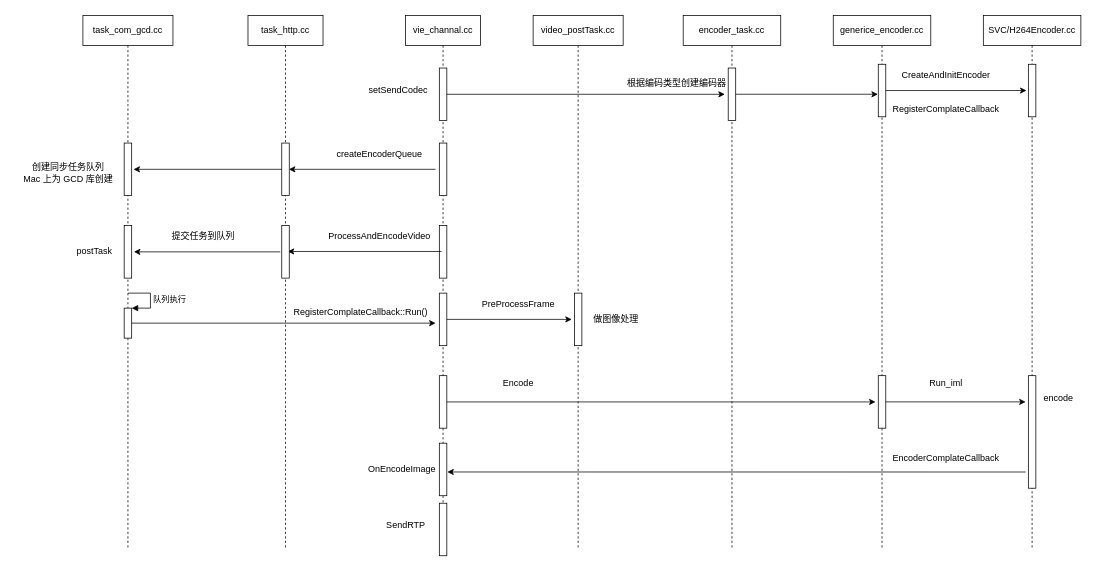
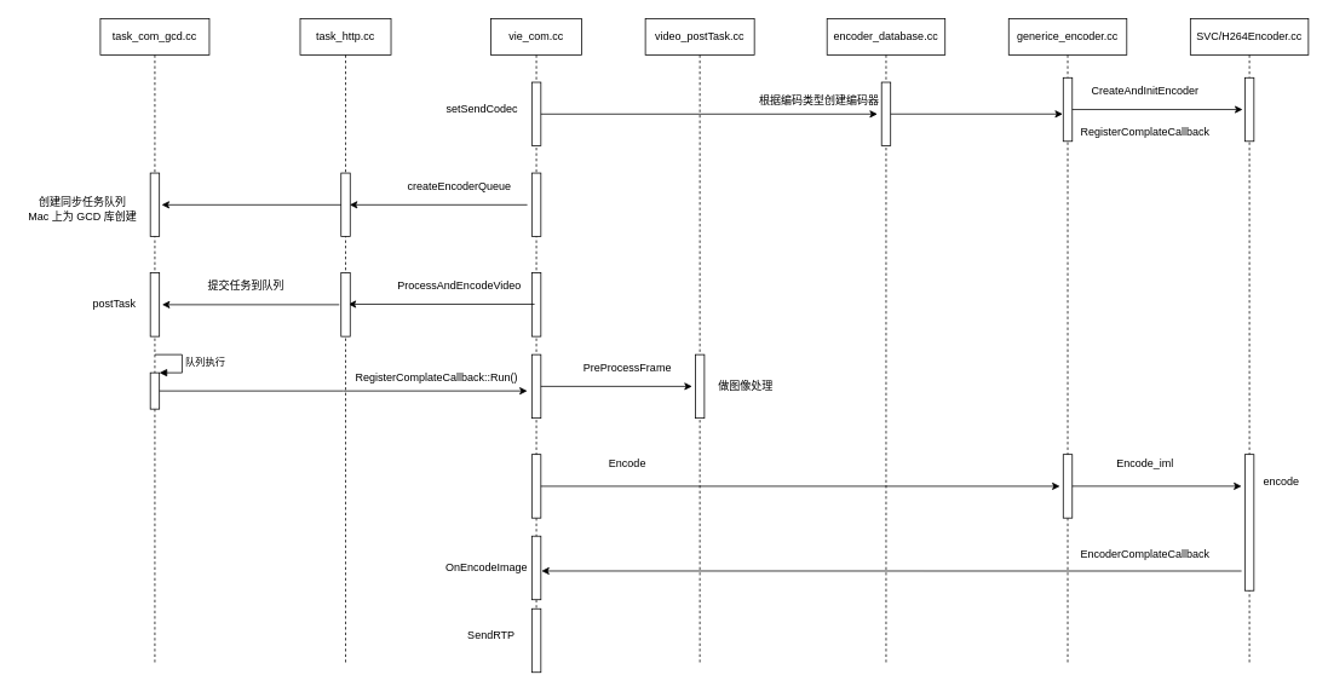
  <mxCell id="0" />
  <mxCell id="1" parent="0" />
- <mxCell id="2" value="vie_channal.cc" style="shape=umlLifeline;perimeter=lifelinePerimeter;whiteSpace=wrap;html=1;container=1;collapsible=0;recursiveResize=0;outlineConnect=0;" vertex="1" parent="1"><mxGeometry x="540" y="20" width="100" height="720" as="geometry" /></mxCell>
+ <mxCell id="2" value="vie_com.cc" style="shape=umlLifeline;perimeter=lifelinePerimeter;whiteSpace=wrap;html=1;container=1;collapsible=0;recursiveResize=0;outlineConnect=0;" vertex="1" parent="1"><mxGeometry x="540" y="20" width="100" height="720" as="geometry" /></mxCell>
  <mxCell id="3" value="" style="html=1;points=[];perimeter=orthogonalPerimeter;" vertex="1" parent="2"><mxGeometry x="45" y="170" width="10" height="70" as="geometry" /></mxCell>
  <mxCell id="4" value="" style="html=1;points=[];perimeter=orthogonalPerimeter;" vertex="1" parent="2"><mxGeometry x="45" y="280" width="10" height="70" as="geometry" /></mxCell>
  <mxCell id="5" value="" style="html=1;points=[];perimeter=orthogonalPerimeter;" vertex="1" parent="2"><mxGeometry x="45" y="370" width="10" height="70" as="geometry" /></mxCell>
  <mxCell id="6" style="edgeStyle=orthogonalEdgeStyle;rounded=0;orthogonalLoop=1;jettySize=auto;html=1;" edge="1" parent="2"><mxGeometry relative="1" as="geometry"><mxPoint x="48" y="314.5" as="sourcePoint" /><mxPoint x="-157" y="314.5" as="targetPoint" /></mxGeometry></mxCell>
  <mxCell id="7" value="" style="html=1;points=[];perimeter=orthogonalPerimeter;" vertex="1" parent="2"><mxGeometry x="45" y="70" width="10" height="70" as="geometry" /></mxCell>
  <mxCell id="8" value="" style="html=1;points=[];perimeter=orthogonalPerimeter;" vertex="1" parent="2"><mxGeometry x="45" y="480" width="10" height="70" as="geometry" /></mxCell>
  <mxCell id="9" value="" style="html=1;points=[];perimeter=orthogonalPerimeter;" vertex="1" parent="2"><mxGeometry x="45" y="570" width="10" height="70" as="geometry" /></mxCell>
  <mxCell id="10" value="" style="html=1;points=[];perimeter=orthogonalPerimeter;" vertex="1" parent="2"><mxGeometry x="45" y="650" width="10" height="70" as="geometry" /></mxCell>
  <mxCell id="11" style="edgeStyle=orthogonalEdgeStyle;rounded=0;orthogonalLoop=1;jettySize=auto;html=1;entryX=-0.25;entryY=0.5;entryDx=0;entryDy=0;entryPerimeter=0;" edge="1" parent="1"><mxGeometry relative="1" as="geometry"><mxPoint x="580" y="225" as="sourcePoint" /><mxPoint x="384.5" y="225" as="targetPoint" /></mxGeometry></mxCell>
  <mxCell id="12" value="createEncoderQueue" style="text;html=1;align=center;verticalAlign=middle;resizable=0;points=[];autosize=1;strokeColor=none;fillColor=none;" vertex="1" parent="1"><mxGeometry x="435" y="190" width="140" height="30" as="geometry" /></mxCell>
  <mxCell id="13" value="task_http.cc" style="shape=umlLifeline;perimeter=lifelinePerimeter;whiteSpace=wrap;html=1;container=1;collapsible=0;recursiveResize=0;outlineConnect=0;" vertex="1" parent="1"><mxGeometry x="330" y="20" width="100" height="710" as="geometry" /></mxCell>
  <mxCell id="14" value="" style="html=1;points=[];perimeter=orthogonalPerimeter;" vertex="1" parent="13"><mxGeometry x="45" y="170" width="10" height="70" as="geometry" /></mxCell>
  <mxCell id="15" value="" style="html=1;points=[];perimeter=orthogonalPerimeter;" vertex="1" parent="13"><mxGeometry x="45" y="280" width="10" height="70" as="geometry" /></mxCell>
  <mxCell id="16" value="task_com_gcd.cc" style="shape=umlLifeline;perimeter=lifelinePerimeter;whiteSpace=wrap;html=1;container=1;collapsible=0;recursiveResize=0;outlineConnect=0;" vertex="1" parent="1"><mxGeometry x="110" y="20" width="120" height="710" as="geometry" /></mxCell>
  <mxCell id="17" value="" style="html=1;points=[];perimeter=orthogonalPerimeter;" vertex="1" parent="16"><mxGeometry x="55" y="280" width="10" height="70" as="geometry" /></mxCell>
  <mxCell id="18" value="" style="html=1;points=[];perimeter=orthogonalPerimeter;" vertex="1" parent="16"><mxGeometry x="55" y="170" width="10" height="70" as="geometry" /></mxCell>
  <mxCell id="19" value="" style="html=1;points=[];perimeter=orthogonalPerimeter;" vertex="1" parent="16"><mxGeometry x="55" y="390" width="10" height="40" as="geometry" /></mxCell>
  <mxCell id="20" value="队列执行" style="edgeStyle=orthogonalEdgeStyle;html=1;align=left;spacingLeft=2;endArrow=block;rounded=0;entryX=1;entryY=0;" edge="1" target="19" parent="16"><mxGeometry relative="1" as="geometry"><mxPoint x="60" y="370" as="sourcePoint" /><Array as="points"><mxPoint x="90" y="370" /></Array></mxGeometry></mxCell>
  <mxCell id="21" value="postTask" style="text;html=1;align=center;verticalAlign=middle;resizable=0;points=[];autosize=1;strokeColor=none;fillColor=none;" vertex="1" parent="16"><mxGeometry x="-20" y="300" width="70" height="30" as="geometry" /></mxCell>
  <mxCell id="22" style="edgeStyle=orthogonalEdgeStyle;rounded=0;orthogonalLoop=1;jettySize=auto;html=1;" edge="1" parent="1"><mxGeometry relative="1" as="geometry"><mxPoint x="373" y="335" as="sourcePoint" /><mxPoint x="178" y="335" as="targetPoint" /></mxGeometry></mxCell>
  <mxCell id="23" style="edgeStyle=orthogonalEdgeStyle;rounded=0;orthogonalLoop=1;jettySize=auto;html=1;entryX=1.25;entryY=0.5;entryDx=0;entryDy=0;entryPerimeter=0;" edge="1" parent="1" source="14" target="18"><mxGeometry relative="1" as="geometry" /></mxCell>
  <mxCell id="24" value="提交任务到队列" style="text;html=1;align=center;verticalAlign=middle;resizable=0;points=[];autosize=1;strokeColor=none;fillColor=none;" vertex="1" parent="1"><mxGeometry x="215" y="300" width="110" height="30" as="geometry" /></mxCell>
  <mxCell id="25" style="edgeStyle=orthogonalEdgeStyle;rounded=0;orthogonalLoop=1;jettySize=auto;html=1;" edge="1" parent="1" source="19"><mxGeometry relative="1" as="geometry"><mxPoint x="580" y="430" as="targetPoint" /></mxGeometry></mxCell>
  <mxCell id="26" value="RegisterComplateCallback::Run()" style="text;html=1;align=center;verticalAlign=middle;resizable=0;points=[];autosize=1;strokeColor=none;fillColor=none;" vertex="1" parent="1"><mxGeometry x="370" y="400" width="220" height="30" as="geometry" /></mxCell>
  <mxCell id="27" value="video_postTask.cc" style="shape=umlLifeline;perimeter=lifelinePerimeter;whiteSpace=wrap;html=1;container=1;collapsible=0;recursiveResize=0;outlineConnect=0;" vertex="1" parent="1"><mxGeometry x="710" y="20" width="120" height="710" as="geometry" /></mxCell>
  <mxCell id="28" value="" style="html=1;points=[];perimeter=orthogonalPerimeter;" vertex="1" parent="27"><mxGeometry x="55" y="370" width="10" height="70" as="geometry" /></mxCell>
  <mxCell id="29" value="做图像处理" style="text;html=1;align=center;verticalAlign=middle;resizable=0;points=[];autosize=1;strokeColor=none;fillColor=none;" vertex="1" parent="27"><mxGeometry x="70" y="390" width="80" height="30" as="geometry" /></mxCell>
  <mxCell id="30" value="ProcessAndEncodeVideo" style="text;html=1;align=center;verticalAlign=middle;resizable=0;points=[];autosize=1;strokeColor=none;fillColor=none;" vertex="1" parent="1"><mxGeometry x="425" y="300" width="160" height="30" as="geometry" /></mxCell>
  <mxCell id="31" value="创建同步任务队列&lt;br&gt;Mac 上为 GCD 库创建" style="text;html=1;align=center;verticalAlign=middle;resizable=0;points=[];autosize=1;strokeColor=none;fillColor=none;" vertex="1" parent="1"><mxGeometry x="20" y="210" width="140" height="40" as="geometry" /></mxCell>
  <mxCell id="32" style="edgeStyle=orthogonalEdgeStyle;rounded=0;orthogonalLoop=1;jettySize=auto;html=1;entryX=-0.35;entryY=0.5;entryDx=0;entryDy=0;entryPerimeter=0;" edge="1" parent="1" source="5" target="28"><mxGeometry relative="1" as="geometry" /></mxCell>
  <mxCell id="33" value="PreProcessFrame" style="text;html=1;align=center;verticalAlign=middle;resizable=0;points=[];autosize=1;strokeColor=none;fillColor=none;" vertex="1" parent="1"><mxGeometry x="630" y="390" width="120" height="30" as="geometry" /></mxCell>
- <mxCell id="34" value="encoder_task.cc" style="shape=umlLifeline;perimeter=lifelinePerimeter;whiteSpace=wrap;html=1;container=1;collapsible=0;recursiveResize=0;outlineConnect=0;" vertex="1" parent="1"><mxGeometry x="910" y="20" width="130" height="710" as="geometry" /></mxCell>
+ <mxCell id="34" value="encoder_database.cc" style="shape=umlLifeline;perimeter=lifelinePerimeter;whiteSpace=wrap;html=1;container=1;collapsible=0;recursiveResize=0;outlineConnect=0;" vertex="1" parent="1"><mxGeometry x="910" y="20" width="130" height="710" as="geometry" /></mxCell>
  <mxCell id="35" value="" style="html=1;points=[];perimeter=orthogonalPerimeter;" vertex="1" parent="34"><mxGeometry x="60" y="70" width="10" height="70" as="geometry" /></mxCell>
  <mxCell id="36" value="generice_encoder.cc" style="shape=umlLifeline;perimeter=lifelinePerimeter;whiteSpace=wrap;html=1;container=1;collapsible=0;recursiveResize=0;outlineConnect=0;" vertex="1" parent="1"><mxGeometry x="1110" y="20" width="130" height="710" as="geometry" /></mxCell>
  <mxCell id="37" value="" style="html=1;points=[];perimeter=orthogonalPerimeter;" vertex="1" parent="36"><mxGeometry x="60" y="65" width="10" height="70" as="geometry" /></mxCell>
  <mxCell id="38" value="" style="html=1;points=[];perimeter=orthogonalPerimeter;" vertex="1" parent="36"><mxGeometry x="60" y="480" width="10" height="70" as="geometry" /></mxCell>
  <mxCell id="39" value="setSendCodec" style="text;html=1;align=center;verticalAlign=middle;resizable=0;points=[];autosize=1;strokeColor=none;fillColor=none;" vertex="1" parent="1"><mxGeometry x="480" y="105" width="100" height="30" as="geometry" /></mxCell>
  <mxCell id="40" style="edgeStyle=orthogonalEdgeStyle;rounded=0;orthogonalLoop=1;jettySize=auto;html=1;entryX=-0.45;entryY=0.5;entryDx=0;entryDy=0;entryPerimeter=0;" edge="1" parent="1" source="7" target="35"><mxGeometry relative="1" as="geometry" /></mxCell>
  <mxCell id="41" value="根据编码类型创建编码器" style="text;html=1;align=center;verticalAlign=middle;resizable=0;points=[];autosize=1;strokeColor=none;fillColor=none;" vertex="1" parent="1"><mxGeometry x="821" y="95" width="160" height="30" as="geometry" /></mxCell>
  <mxCell id="42" style="edgeStyle=orthogonalEdgeStyle;rounded=0;orthogonalLoop=1;jettySize=auto;html=1;entryX=-0.05;entryY=0.571;entryDx=0;entryDy=0;entryPerimeter=0;" edge="1" parent="1" source="35" target="37"><mxGeometry relative="1" as="geometry" /></mxCell>
  <mxCell id="43" value="SVC/H264Encoder.cc" style="shape=umlLifeline;perimeter=lifelinePerimeter;whiteSpace=wrap;html=1;container=1;collapsible=0;recursiveResize=0;outlineConnect=0;" vertex="1" parent="1"><mxGeometry x="1310" y="20" width="130" height="710" as="geometry" /></mxCell>
  <mxCell id="44" value="" style="html=1;points=[];perimeter=orthogonalPerimeter;" vertex="1" parent="43"><mxGeometry x="60" y="65" width="10" height="70" as="geometry" /></mxCell>
  <mxCell id="45" value="" style="html=1;points=[];perimeter=orthogonalPerimeter;" vertex="1" parent="43"><mxGeometry x="60" y="480" width="10" height="150" as="geometry" /></mxCell>
  <mxCell id="46" style="edgeStyle=orthogonalEdgeStyle;rounded=0;orthogonalLoop=1;jettySize=auto;html=1;entryX=-0.25;entryY=0.5;entryDx=0;entryDy=0;entryPerimeter=0;" edge="1" parent="1" source="37" target="44"><mxGeometry relative="1" as="geometry" /></mxCell>
  <mxCell id="47" value="CreateAndInitEncoder" style="text;html=1;align=center;verticalAlign=middle;resizable=0;points=[];autosize=1;strokeColor=none;fillColor=none;" vertex="1" parent="1"><mxGeometry x="1190" y="85" width="140" height="30" as="geometry" /></mxCell>
  <mxCell id="48" value="RegisterComplateCallback" style="text;html=1;align=center;verticalAlign=middle;resizable=0;points=[];autosize=1;strokeColor=none;fillColor=none;" vertex="1" parent="1"><mxGeometry x="1175" y="130" width="170" height="30" as="geometry" /></mxCell>
  <mxCell id="49" style="edgeStyle=orthogonalEdgeStyle;rounded=0;orthogonalLoop=1;jettySize=auto;html=1;entryX=-0.367;entryY=0.5;entryDx=0;entryDy=0;entryPerimeter=0;" edge="1" parent="1" source="8" target="38"><mxGeometry relative="1" as="geometry" /></mxCell>
  <mxCell id="50" style="edgeStyle=orthogonalEdgeStyle;rounded=0;orthogonalLoop=1;jettySize=auto;html=1;entryX=-0.367;entryY=0.233;entryDx=0;entryDy=0;entryPerimeter=0;" edge="1" parent="1" source="38" target="45"><mxGeometry relative="1" as="geometry" /></mxCell>
  <mxCell id="51" value="Encode" style="text;html=1;align=center;verticalAlign=middle;resizable=0;points=[];autosize=1;strokeColor=none;fillColor=none;" vertex="1" parent="1"><mxGeometry x="660" y="495" width="60" height="30" as="geometry" /></mxCell>
- <mxCell id="52" value="Run_iml" style="text;html=1;align=center;verticalAlign=middle;resizable=0;points=[];autosize=1;strokeColor=none;fillColor=none;" vertex="1" parent="1"><mxGeometry x="1215" y="495" width="90" height="30" as="geometry" /></mxCell>
+ <mxCell id="52" value="Encode_iml" style="text;html=1;align=center;verticalAlign=middle;resizable=0;points=[];autosize=1;strokeColor=none;fillColor=none;" vertex="1" parent="1"><mxGeometry x="1215" y="495" width="90" height="30" as="geometry" /></mxCell>
  <mxCell id="53" value="encode" style="text;html=1;align=center;verticalAlign=middle;resizable=0;points=[];autosize=1;strokeColor=none;fillColor=none;" vertex="1" parent="1"><mxGeometry x="1380" y="515" width="60" height="30" as="geometry" /></mxCell>
  <mxCell id="54" style="edgeStyle=orthogonalEdgeStyle;rounded=0;orthogonalLoop=1;jettySize=auto;html=1;entryX=1.067;entryY=0.548;entryDx=0;entryDy=0;entryPerimeter=0;exitX=-0.367;exitY=0.856;exitDx=0;exitDy=0;exitPerimeter=0;" edge="1" parent="1" source="45" target="9"><mxGeometry relative="1" as="geometry" /></mxCell>
  <mxCell id="55" value="EncoderComplateCallback" style="text;html=1;align=center;verticalAlign=middle;resizable=0;points=[];autosize=1;strokeColor=none;fillColor=none;" vertex="1" parent="1"><mxGeometry x="1175" y="595" width="170" height="30" as="geometry" /></mxCell>
  <mxCell id="56" value="OnEncodeImage" style="text;html=1;align=center;verticalAlign=middle;resizable=0;points=[];autosize=1;strokeColor=none;fillColor=none;" vertex="1" parent="1"><mxGeometry x="480" y="610" width="110" height="30" as="geometry" /></mxCell>
  <mxCell id="57" value="SendRTP" style="text;html=1;align=center;verticalAlign=middle;resizable=0;points=[];autosize=1;strokeColor=none;fillColor=none;" vertex="1" parent="1"><mxGeometry x="500" y="685" width="80" height="30" as="geometry" /></mxCell>
